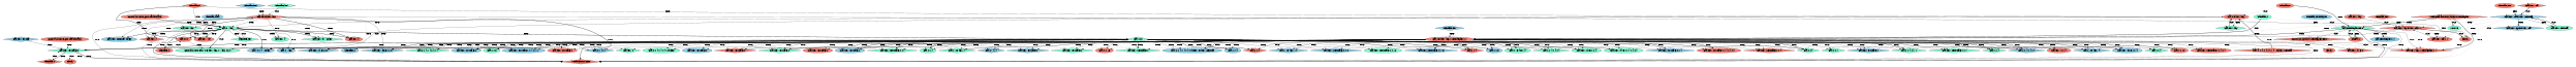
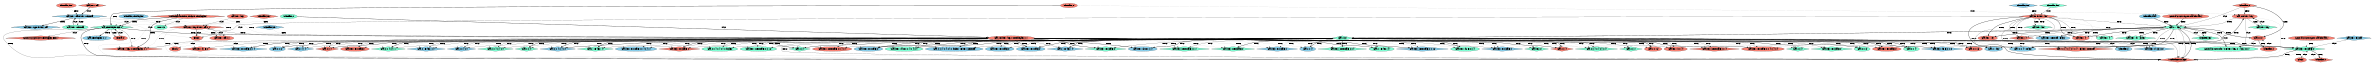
  digraph {
    fontname="DejaVu Serif"
    node [fillcolor=salmon fontname="DejaVu Serif" shape=diamond style=filled]
    edge [fontname="DejaVu Serif" style=bold]
    n1 [fillcolor=aquamarine label="(Call,iter->err_off = o)"]
    n2 [label="(MethodReturn,RET)"]
    n3 [label="(Identifier,o)"]
    n4 [label="(Block,)" shape=ellipse]
    n5 [fillcolor=aquamarine label="(Call,++o)"]
    n6 [fillcolor=aquamarine label="(Call,iter->next_off = o + l)"]
    n7 [fillcolor=aquamarine label="(Call,o >= (len - 4))" shape=ellipse]
    n8 [fillcolor=skyblue label="(Call,iter->next_off = o + 16)"]
    n9 [fillcolor=aquamarine label="(Call,iter->d2 = o + 4)" shape=ellipse]
    n10 [fillcolor=skyblue label="(Call,iter->err_off = o)"]
    n11 [fillcolor=aquamarine label="(Call,len - o)"]
    n12 [label="(Call,o + 4)"]
    n13 [fillcolor=aquamarine label="(Call,o + 4 + 4 + l + 4)"]
    n14 [fillcolor=skyblue label="(Call,iter->err_off = o + 4)"]
    n15 [fillcolor=aquamarine label="(Call,o + 1)"]
    n16 [label="(Call,o + 12)" shape=ellipse]
    n17 [label="(Call,len - (o + 4))" shape=ellipse]
    n18 [label="(Call,iter->next_off = o + 4)"]
    n19 [label="(Call,iter->err_off = o + 4 + 4 + l)" shape=ellipse]
    n20 [fillcolor=aquamarine label="(Call,o + 4)"]
    n21 [fillcolor=aquamarine label="(Call,iter->err_off = o)"]
    n22 [fillcolor=skyblue label="(Identifier,o)" shape=ellipse]
    n23 [fillcolor=aquamarine label="(Call,o + 8)" shape=ellipse]
    n24 [label="(Call,iter->err_off = o)" shape=ellipse]
    n25 [fillcolor=aquamarine label="(Call,o + 4)" shape=ellipse]
    n26 [fillcolor=skyblue label="(Call,iter->d3 = o + 8)"]
    n27 [label="(Call,o + 16)" shape=ellipse]
    n28 [fillcolor=skyblue label="(Call,iter->d1 = ++o)"]
    n29 [fillcolor=aquamarine label="(Call,iter->next_off = o)"]
-   n30 [fillcolor=skyblue label="(Call,iter->next_off = o + 8)"]
    n31 [fillcolor=skyblue label="(Call,iter->err_off = o)"]
    n32 [fillcolor=skyblue label="(Call,o + 4)" shape=ellipse]
    n33 [fillcolor=skyblue label="(Call,o + 8)" shape=ellipse]
    n34 [fillcolor=skyblue label="(Call,o - 4 - 4)"]
    n35 [label="(Call,o + 4)"]
    n36 [label="(Call,iter->err_off = o)" shape=ellipse]
    n37 [fillcolor=aquamarine label="(Call,o + 4 + l - 1)"]
    n38 [fillcolor=skyblue label="(Call,o >= (len - 14))"]
    n39 [fillcolor=skyblue label="(Call,o + 4 + l)"]
    n40 [fillcolor=aquamarine label="(Call,o + 4 + 4 + l)"]
    n41 [fillcolor=aquamarine label="(Call,o + 4)"]
    n42 [fillcolor=skyblue label="(Call,o + 4 + 4 + l)"]
    n43 [fillcolor=aquamarine label="(Call,o >= (len - 4))"]
    n44 [fillcolor=skyblue label="(Call,iter->err_off = o + 4 + l - 1)" shape=ellipse]
    n45 [label="(Call,iter->err_off = o)"]
    n46 [fillcolor=aquamarine label="(Call,o + 4 + 4 + l + doclen)" shape=ellipse]
    n47 [label="(Call,(o + 4 + 4 + l + 4) >= iter->next_off)"]
    n48 [fillcolor=aquamarine label="(Call,iter->next_off = o + 12)" shape=ellipse]
    n49 [fillcolor=skyblue label="(Call,o < len)" shape=ellipse]
    n50 [fillcolor=aquamarine label="(Call,o + l)"]
    n51 [fillcolor=skyblue label="(Call,(o + 4) >= len)" shape=ellipse]
    n52 [label="(Call,iter->next_off = o + 4 + l)" shape=ellipse]
    n53 [fillcolor=skyblue label="(Call,iter->err_off = o)" shape=ellipse]
    n54 [fillcolor=aquamarine label="(Call,iter->d4 = o + 4 + 4 + l)" shape=ellipse]
    n55 [fillcolor=skyblue label="(Call,(o + 4 + 4 + l + doclen) != iter->next_off)" shape=ellipse]
    n56 [fillcolor=skyblue label="(Call,iter->err_off = o)" shape=ellipse]
    n57 [fillcolor=skyblue label="(Call,iter->err_off = o)" shape=ellipse]
    n58 [fillcolor=skyblue label="(Call,o >= (len - 4))"]
    n59 [fillcolor=aquamarine label="(Call,iter->err_off = o)"]
    n60 [fillcolor=skyblue label="(Call,iter->d2 = o + 4)" shape=ellipse]
    n61 [fillcolor=aquamarine label="(Call,iter->next_off = o + 1)"]
    n62 [label="(Call,o = iter->key)" shape=ellipse]
    n63 [fillcolor=aquamarine label="(Call,o < len)"]
    n64 [label="(Call,o++)" shape=ellipse]
    n65 [label="(Call,len < 19)" shape=ellipse]
    n66 [fillcolor=aquamarine label="(Identifier,len)"]
    n67 [label="(Call,len - 4)"]
    n68 [fillcolor=skyblue label="(Call,iter->next_off >= len)" shape=ellipse]
    n69 [label="(Call,len - 4)" shape=ellipse]
    n70 [fillcolor=aquamarine label="(Call,len - 4)" shape=ellipse]
    n71 [fillcolor=aquamarine label="(ControlStructure,for (o = iter->key; o < len; o++))" shape=ellipse]
    n72 [fillcolor=aquamarine label="(Call,iter->d1 >= len)"]
    n73 [label="(Identifier,o)" shape=ellipse]
    n74 [fillcolor=aquamarine label="(Call,iter->key)"]
    n75 [label="(Call,iter->key = iter->off + 1)"]
    n76 [label="(Call,o = iter->key + next_keylen + 1)" shape=ellipse]
    n77 [label="(Call,iter->off + 1)" shape=ellipse]
    n78 [label="(Block,)" shape=ellipse]
    n79 [label="(Call,iter->key + next_keylen + 1)"]
    n80 [label="(Block,)" shape=ellipse]
    n81 [label="(Call,iter->d1 = o)"]
    n82 [fillcolor=skyblue label="(Call,iter->off = iter->next_off)"]
    n83 [fillcolor=aquamarine label="(Call,iter->next_off)" shape=ellipse]
    n84 [fillcolor=skyblue label="(Call,iter->type = iter->off)"]
    n85 [label="(Call,len = iter->len)"]
    n86 [fillcolor=aquamarine label="(Call,iter->len)"]
    n87 [fillcolor=aquamarine label="(Call,next_keylen == 0)"]
    n88 [fillcolor=skyblue label="(Call,next_keylen + 1)" shape=ellipse]
    n89 [label="(Literal,0)" shape=ellipse]
    n90 [label="(ControlStructure,if (next_keylen == 0))"]
    n91 [label="(MethodParameterIn,uint32_t next_keylen)"]
    1000113 [fillcolor=aquamarine shape=ellipse]
    n93 [label="(Call,iter->off)"]
    n94 [fillcolor=skyblue label="(Identifier,iter)"]
    n95 [label="(Identifier,o)"]
    n96 [fillcolor=aquamarine label="(Identifier,o)" shape=ellipse]
    n97 [fillcolor=skyblue label="(Identifier,iter)"]
    n98 [fillcolor=aquamarine label="(Identifier,len)"]
    n99 [label="(ControlStructure,goto mark_invalid;)" shape=ellipse]
    n100 [label="(Call,iter->key)" shape=ellipse]
    n101 [label="(Identifier,iter)" shape=ellipse]
    n102 [label="(Identifier,iter)"]
    n103 [label="(Identifier,o)" shape=ellipse]
    n104 [fillcolor=skyblue label="(Identifier,next_keylen)" shape=ellipse]
    n105 [fillcolor=skyblue label="(Identifier,data)" shape=ellipse]
    n106 [fillcolor=skyblue label="(Call,iter->err_off)"]
    n107 [label="(ControlStructure,goto mark_invalid;)" shape=ellipse]
    n1 -> n2 [label="DDG: "]
    n1 -> n2 [label="DDG: " style=dotted]
    n1 -> n3 [label="CFG: "]
    n1 -> n4 [label="AST: " style=dotted]
    n3 -> n1 [label="AST: " style=dotted]
    n5 -> n1 [label="DDG: "]
    n5 -> n6 [label="DDG: "]
    n5 -> n7 [label="DDG: " style=dotted]
    n5 -> n8 [label="DDG: " style=solid]
    n5 -> n9 [label="DDG: "]
    n5 -> n10 [label="DDG: " style=dotted]
    n5 -> n11 [label="DDG: " style=dotted]
    n5 -> n12 [label="DDG: "]
    n5 -> n13 [label="DDG: " style=solid]
-   n5 -> n14 [label="DDG: " style=solid]
    n5 -> n15 [label="DDG: " style=dotted]
    n5 -> n16 [label="DDG: "]
    n5 -> n17 [label="DDG: " style=solid]
    n5 -> n18 [label="DDG: " style=solid]
    n5 -> n19 [label="DDG: " style=dotted]
    n5 -> n20 [label="DDG: " style=dotted]
    n5 -> n21 [label="DDG: " style=solid]
    n5 -> n22 [label="CFG: " style=dotted]
    n5 -> n23 [label="DDG: " style=dotted]
    n5 -> n24 [label="DDG: "]
    n5 -> n25 [label="DDG: "]
    n5 -> n26 [label="DDG: " style=dotted]
    n5 -> n27 [label="DDG: " style=solid]
    n5 -> n28 [label="AST: " style=solid]
    n5 -> n28 [label="DDG: " style=dotted]
    n5 -> n29 [label="DDG: "]
-   n5 -> n30 [label="DDG: " style=solid]
    n5 -> n31 [label="DDG: " style=dotted]
    n5 -> n32 [label="DDG: "]
    n5 -> n33 [label="DDG: "]
    n5 -> n34 [label="DDG: " style=solid]
    n5 -> n35 [label="DDG: "]
    n5 -> n36 [label="DDG: " style=dotted]
    n5 -> n37 [label="DDG: " style=solid]
    n5 -> n38 [label="DDG: " style=dotted]
    n5 -> n39 [label="DDG: " style=solid]
    n5 -> n40 [label="DDG: " style=solid]
    n5 -> n41 [label="DDG: " style=dotted]
    n5 -> n42 [label="DDG: "]
    n5 -> n43 [label="DDG: " style=solid]
    n5 -> n44 [label="DDG: " style=solid]
    n5 -> n45 [label="DDG: " style=solid]
    n5 -> n46 [label="DDG: " style=solid]
    n5 -> n47 [label="DDG: " style=dotted]
    n5 -> n48 [label="DDG: " style=solid]
    n5 -> n49 [label="DDG: " style=dotted]
    n5 -> n50 [label="DDG: "]
    n5 -> n51 [label="DDG: " style=dotted]
    n5 -> n52 [label="DDG: " style=solid]
    n5 -> n53 [label="DDG: "]
    n5 -> n54 [label="DDG: "]
    n5 -> n55 [label="DDG: " style=solid]
    n5 -> n56 [label="DDG: " style=solid]
    n5 -> n57 [label="DDG: "]
    n5 -> n58 [label="DDG: "]
    n5 -> n59 [label="DDG: " style=solid]
    n5 -> n60 [label="DDG: "]
    n5 -> n61 [label="DDG: " style=solid]
    n22 -> n5 [label="AST: " style=solid]
    n28 -> n5 [label="CFG: "]
    n47 -> n62 [label="DDG: "]
    n62 -> n2 [label="DDG: " style=dotted]
    n62 -> n63 [label="DDG: " style=solid]
    n62 -> n71 [label="AST: " style=solid]
    n62 -> n74 [label="CFG: " style=solid]
    n63 -> n2 [label="DDG: " style=solid]
    n63 -> n2 [label="DDG: "]
    n63 -> n2 [label="DDG: " style=dotted]
    n63 -> n5 [label="DDG: "]
    n63 -> n49 [label="DDG: " style=solid]
    n63 -> n51 [label="DDG: "]
    n63 -> n64 [label="DDG: "]
    n63 -> n65 [label="DDG: "]
    n63 -> n66 [label="CFG: " style=solid]
    n63 -> n67 [label="DDG: " style=solid]
    n63 -> n68 [label="DDG: "]
    n63 -> n69 [label="DDG: "]
    n63 -> n70 [label="DDG: " style=dotted]
    n63 -> n71 [label="AST: "]
    n63 -> n72 [label="DDG: "]
    n64 -> n63 [label="DDG: " style=dotted]
    n64 -> n71 [label="AST: " style=solid]
    n64 -> n73 [label="CFG: "]
    n66 -> n63 [label="AST: " style=solid]
    n73 -> n64 [label="AST: " style=dotted]
    n74 -> n62 [label="AST: "]
    n75 -> n2 [label="DDG: " style=dotted]
    n75 -> n76 [label="DDG: " style=solid]
    n75 -> n77 [label="CFG: " style=dotted]
    n75 -> n78 [label="AST: "]
    n75 -> n79 [label="DDG: " style=dotted]
    n76 -> n1 [label="DDG: "]
    n76 -> n2 [label="DDG: " style=solid]
    n76 -> n6 [label="DDG: " style=dotted]
    n76 -> n7 [label="DDG: "]
    n76 -> n8 [label="DDG: "]
    n76 -> n9 [label="DDG: " style=dotted]
    n76 -> n10 [label="DDG: " style=solid]
    n76 -> n11 [label="DDG: " style=dotted]
    n76 -> n12 [label="DDG: "]
    n76 -> n13 [label="DDG: " style=dotted]
    n76 -> n14 [label="DDG: "]
    n76 -> n15 [label="DDG: " style=dotted]
    n76 -> n16 [label="DDG: " style=dotted]
    n76 -> n17 [label="DDG: " style=solid]
    n76 -> n18 [label="DDG: " style=dotted]
    n76 -> n19 [label="DDG: "]
    n76 -> n20 [label="DDG: " style=dotted]
    n76 -> n21 [label="DDG: " style=dotted]
    n76 -> n23 [label="DDG: "]
    n76 -> n24 [label="DDG: " style=solid]
    n76 -> n25 [label="DDG: " style=solid]
    n76 -> n26 [label="DDG: "]
    n76 -> n27 [label="DDG: " style=dotted]
    n76 -> n29 [label="DDG: " style=dotted]
-   n76 -> n30 [label="DDG: " style=dotted]
    n76 -> n31 [label="DDG: " style=dotted]
    n76 -> n32 [label="DDG: " style=dotted]
    n76 -> n33 [label="DDG: " style=solid]
    n76 -> n34 [label="DDG: " style=dotted]
    n76 -> n35 [label="DDG: " style=solid]
    n76 -> n36 [label="DDG: " style=solid]
    n76 -> n37 [label="DDG: "]
    n76 -> n38 [label="DDG: " style=solid]
    n76 -> n39 [label="DDG: " style=solid]
    n76 -> n40 [label="DDG: " style=solid]
    n76 -> n41 [label="DDG: "]
    n76 -> n42 [label="DDG: "]
    n76 -> n43 [label="DDG: "]
    n76 -> n44 [label="DDG: " style=dotted]
    n76 -> n45 [label="DDG: "]
    n76 -> n46 [label="DDG: " style=solid]
    n76 -> n47 [label="DDG: " style=dotted]
    n76 -> n48 [label="DDG: " style=dotted]
    n76 -> n49 [label="DDG: " style=dotted]
    n76 -> n50 [label="DDG: "]
    n76 -> n51 [label="DDG: "]
    n76 -> n52 [label="DDG: " style=solid]
    n76 -> n53 [label="DDG: "]
    n76 -> n54 [label="DDG: " style=solid]
    n76 -> n55 [label="DDG: "]
    n76 -> n56 [label="DDG: " style=dotted]
    n76 -> n57 [label="DDG: "]
    n76 -> n58 [label="DDG: " style=solid]
    n76 -> n59 [label="DDG: "]
    n76 -> n60 [label="DDG: "]
    n76 -> n61 [label="DDG: " style=dotted]
    n76 -> n79 [label="CFG: " style=solid]
    n76 -> n80 [label="AST: " style=dotted]
    n76 -> n81 [label="DDG: " style=solid]
    n77 -> n75 [label="AST: " style=solid]
    n79 -> n76 [label="AST: " style=dotted]
    n82 -> n75 [label="DDG: " style=dotted]
    n82 -> n77 [label="DDG: " style=dotted]
    n82 -> n78 [label="AST: " style=dotted]
    n82 -> n83 [label="CFG: " style=solid]
    n82 -> n84 [label="DDG: "]
    n83 -> n82 [label="AST: "]
    n85 -> n2 [label="DDG: "]
    n85 -> n2 [label="DDG: " style=solid]
    n85 -> n49 [label="DDG: " style=solid]
    n85 -> n51 [label="DDG: " style=dotted]
    n85 -> n63 [label="DDG: " style=solid]
    n85 -> n65 [label="DDG: "]
    n85 -> n67 [label="DDG: " style=solid]
    n85 -> n68 [label="DDG: " style=solid]
    n85 -> n69 [label="DDG: "]
    n85 -> n70 [label="DDG: " style=solid]
    n85 -> n72 [label="DDG: " style=dotted]
    n85 -> n78 [label="AST: " style=solid]
    n85 -> n86 [label="CFG: " style=solid]
    n86 -> n85 [label="DDG: " style=dotted]
    n87 -> n2 [label="DDG: "]
    n87 -> n2 [label="DDG: " style=solid]
    n87 -> n76 [label="DDG: "]
    n87 -> n79 [label="DDG: " style=solid]
    n87 -> n88 [label="DDG: "]
    n87 -> n89 [label="CFG: " style=solid]
    n87 -> n90 [label="AST: " style=solid]
    n89 -> n87 [label="AST: "]
    n91 -> n2 [label="DDG: " style=dotted]
    n91 -> n76 [label="DDG: " style=dotted]
    n91 -> n79 [label="DDG: "]
    n91 -> n87 [label="DDG: "]
    n91 -> 1000113 [label="AST: " style=solid]
    n93 -> n82 [label="AST: "]
    n94 -> n85 [label="CFG: " style=dotted]
    n95 -> n62 [label="CFG: " style=solid]
    n95 -> n63 [label="AST: " style=solid]
    n95 -> n64 [label="CFG: "]
    n96 -> n76 [label="AST: "]
    n96 -> n87 [label="CFG: " style=dotted]
    n97 -> n76 [label="CFG: " style=dotted]
    n98 -> n85 [label="AST: " style=solid]
    n99 -> n1 [label="CFG: " style=dotted]
    n100 -> n75 [label="AST: " style=solid]
    n101 -> n82 [label="CFG: " style=dotted]
    n102 -> n75 [label="CFG: " style=dotted]
    n103 -> n62 [label="AST: " style=dotted]
    n103 -> n87 [label="CFG: "]
    n104 -> n87 [label="AST: " style=dotted]
    n105 -> n63 [label="CFG: "]
    n106 -> n1 [label="AST: " style=solid]
    n107 -> n63 [label="CFG: "]
  }
